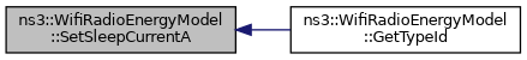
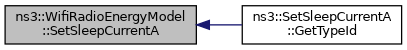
  digraph {
    rankdir=LR
    node [color=black fontname=Helvetica fontsize=10 shape=record style=filled]
    n1 [fillcolor=grey75 fontcolor=black height=0.2 label="ns3::WifiRadioEnergyModel\l::SetSleepCurrentA" width=0.4]
-   n2 [fillcolor=white height=0.2 label="ns3::WifiRadioEnergyModel\l::GetTypeId" width=0.4]
+   n2 [fillcolor=white height=0.2 label="ns3::SetSleepCurrentA\l::GetTypeId" width=0.4]
    n1 -> n2 [color=midnightblue dir=back fontname=Helvetica fontsize=10 labelfontname=Helvetica labelfontsize=10 style=solid]
  }
